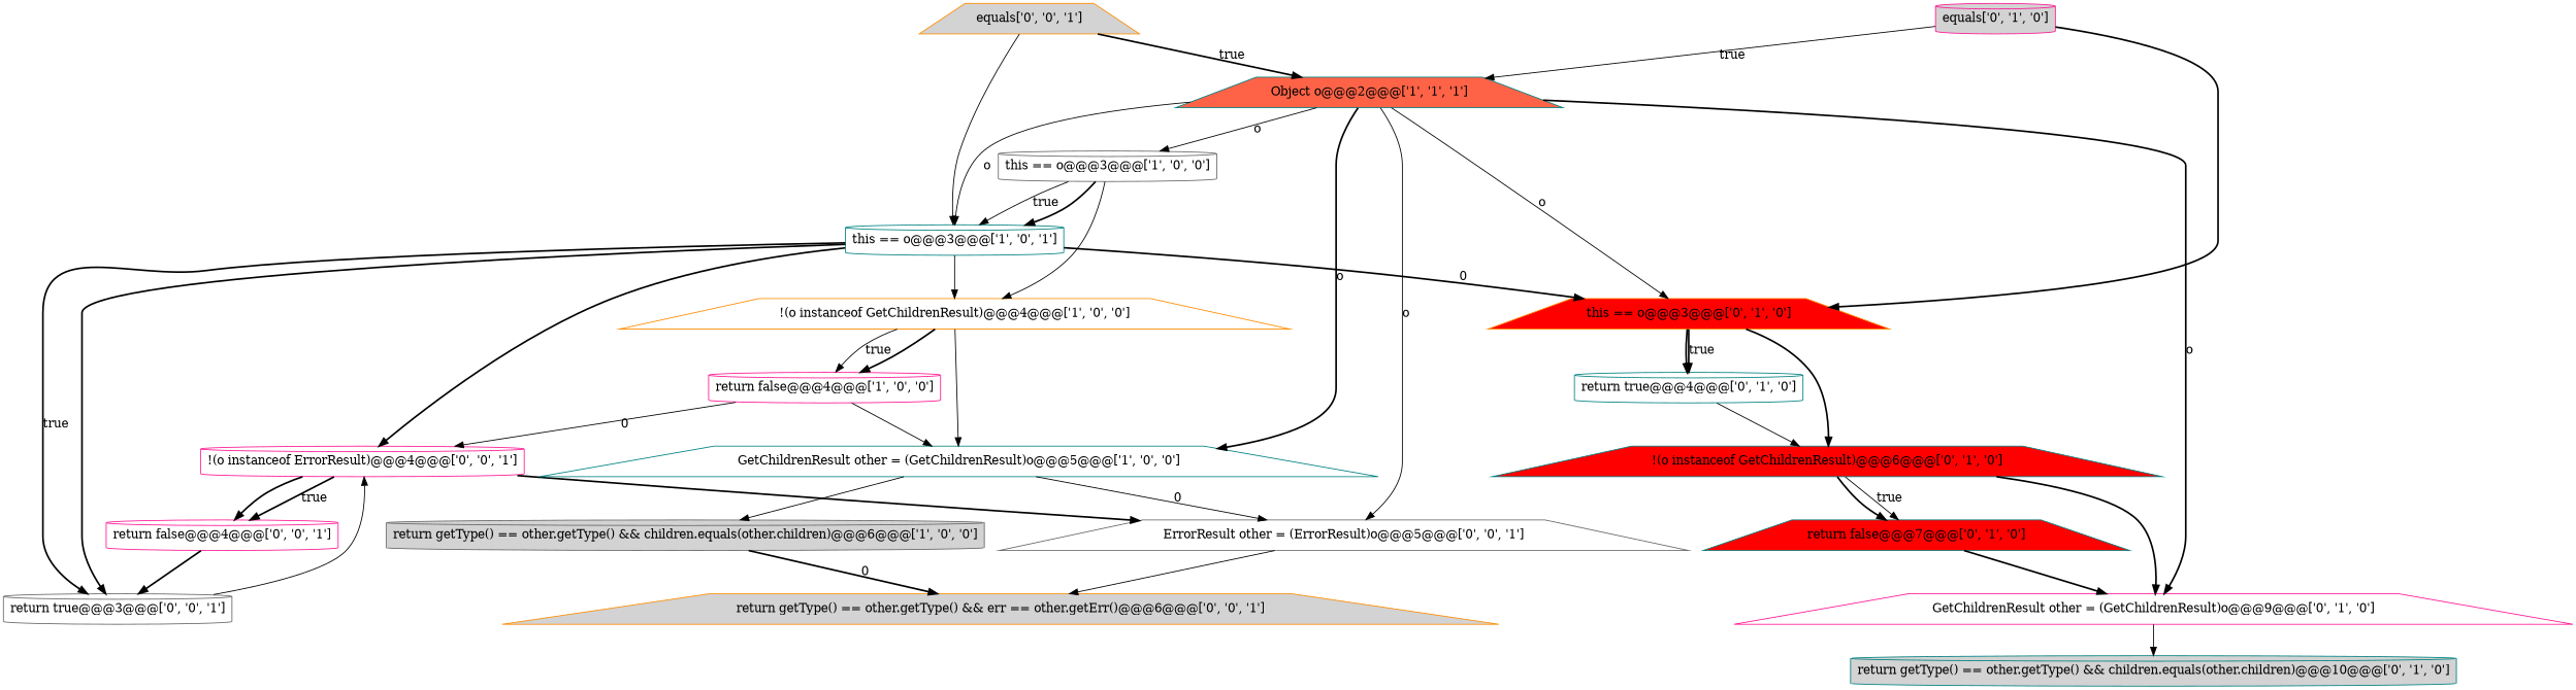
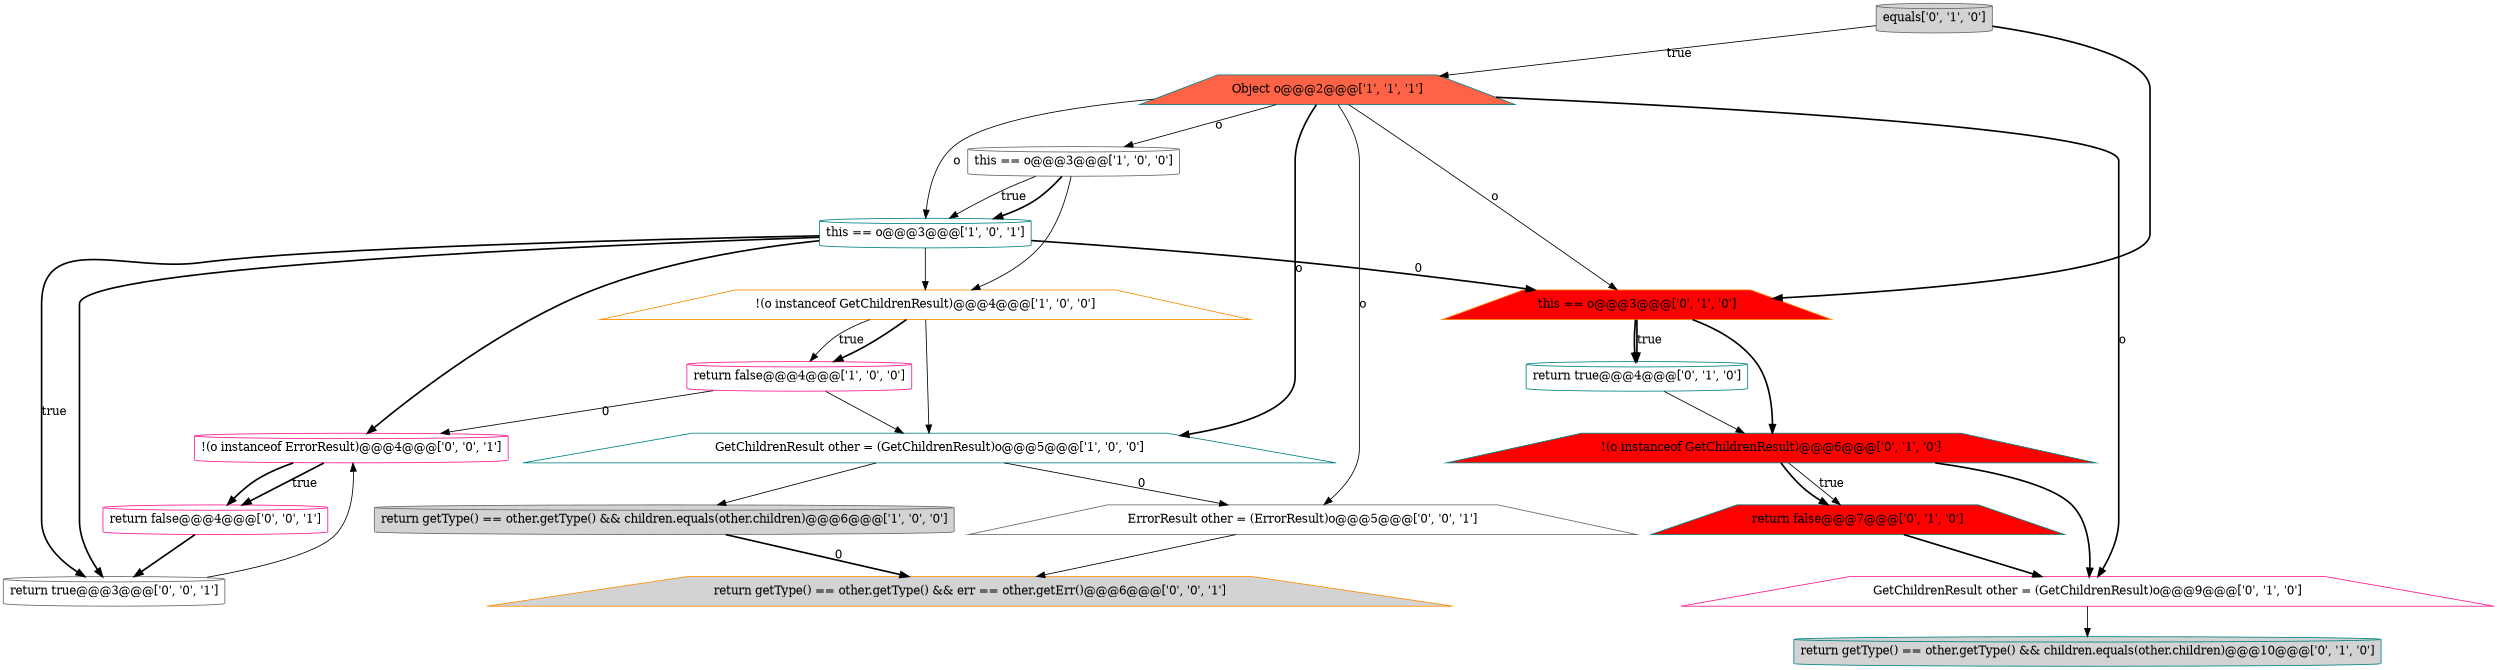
  digraph {
    node [color=teal fillcolor=white shape=trapezium style=filled]
    edge [style=bold]
    n1 [color=darkorange fillcolor=lightgray label="return getType() == other.getType() && err == other.getErr()@@@6@@@['0', '0', '1']"]
    n2 [color=deeppink label="GetChildrenResult other = (GetChildrenResult)o@@@9@@@['0', '1', '0']"]
    n3 [fillcolor=lightgray label="return getType() == other.getType() && children.equals(other.children)@@@10@@@['0', '1', '0']" shape=cylinder]
    n4 [color=deeppink label="!(o instanceof ErrorResult)@@@4@@@['0', '0', '1']" shape=cylinder]
    n5 [color=deeppink label="return false@@@4@@@['0', '0', '1']" shape=cylinder]
    n6 [color=gray40 label="ErrorResult other = (ErrorResult)o@@@5@@@['0', '0', '1']"]
    n7 [color=gray40 label="return true@@@3@@@['0', '0', '1']" shape=cylinder]
    n8 [color=darkorange fillcolor=red label="this == o@@@3@@@['0', '1', '0']"]
    n9 [fillcolor=red label="!(o instanceof GetChildrenResult)@@@6@@@['0', '1', '0']"]
    n10 [label="return true@@@4@@@['0', '1', '0']" shape=cylinder]
    n11 [fillcolor=red label="return false@@@7@@@['0', '1', '0']"]
    n12 [color=gray40 label="this == o@@@3@@@['1', '0', '0']" shape=cylinder]
    n13 [label="this == o@@@3@@@['1', '0', '1']" shape=cylinder]
    n14 [color=darkorange label="!(o instanceof GetChildrenResult)@@@4@@@['1', '0', '0']"]
    n15 [label="GetChildrenResult other = (GetChildrenResult)o@@@5@@@['1', '0', '0']"]
    n16 [color=deeppink label="return false@@@4@@@['1', '0', '0']" shape=cylinder]
    n17 [color=gray40 fillcolor=lightgray label="return getType() == other.getType() && children.equals(other.children)@@@6@@@['1', '0', '0']" shape=cylinder]
-   n18 [color=darkorange fillcolor=lightgray label="equals['0', '0', '1']"]
    n19 [fillcolor=tomato label="Object o@@@2@@@['1', '1', '1']"]
-   n20 [color=deeppink fillcolor=lightgray label="equals['0', '1', '0']" shape=cylinder]
+   n20 [color=gray40 fillcolor=lightgray label="equals['0', '1', '0']" shape=cylinder]
    n2 -> n3 [style=solid]
    n4 -> n5
    n4 -> n5 [label=true]
-   n4 -> n6
    n5 -> n7
    n6 -> n1 [style=solid]
    n7 -> n4 [style=solid]
    n8 -> n9
    n8 -> n10 [label=true]
    n8 -> n10
    n9 -> n2
    n9 -> n11 [label=true style=solid]
    n9 -> n11
    n10 -> n9 [style=solid]
    n11 -> n2
    n12 -> n13
    n12 -> n13 [label=true style=solid]
    n12 -> n14 [style=solid]
    n13 -> n4
    n13 -> n7
    n13 -> n7 [label=true]
    n13 -> n8 [label=0]
    n13 -> n14 [style=solid]
    n14 -> n15 [style=solid]
    n14 -> n16 [label=true style=solid]
    n14 -> n16
    n15 -> n6 [label=0 style=solid]
    n15 -> n17 [style=solid]
    n16 -> n4 [label=0 style=solid]
    n16 -> n15 [style=solid]
    n17 -> n1 [label=0]
-   n18 -> n13 [style=solid]
-   n18 -> n19 [label=true]
    n19 -> n2 [label=o]
    n19 -> n6 [label=o style=solid]
    n19 -> n8 [label=o style=solid]
    n19 -> n12 [label=o style=solid]
    n19 -> n13 [label=o style=solid]
    n19 -> n15 [label=o]
    n20 -> n8
    n20 -> n19 [label=true style=solid]
  }
